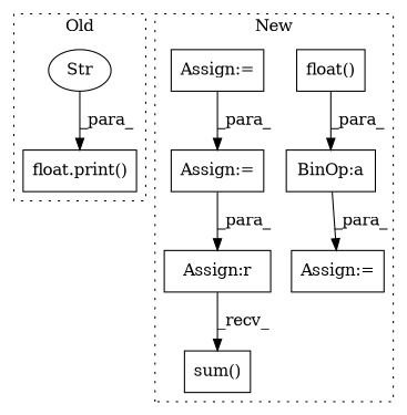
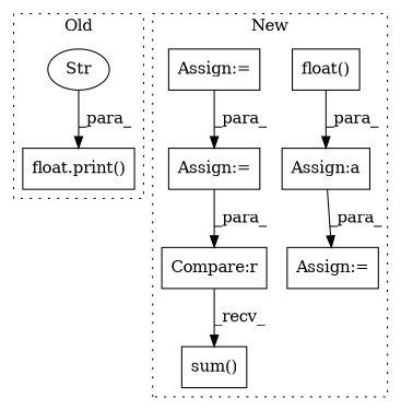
  digraph {
    node [a=75 l=3 s=1980 shape=box]
    n1 [l="6,1" label="float.print()" s="1896,1928"]
    n2 [a=66 l=14 label=Str s=1902 shape=ellipse]
    n3 [l=29 label="float()"]
    n4 [a=68 label="Assign:=" s=1891]
    n5 [a=68 label="Assign:=" s=1836]
    n6 [l=21 label="sum()"]
-   n7 [a=82 label="BinOp:a" s=1977]
-   n8 [a=40 l=15 label="Assign:r"]
+   n7 [a=82 label="Assign:a" s=1977]
+   n8 [a=40 l=15 label="Compare:r"]
    n9 [a=68 label="Assign:=" s=1945]
    subgraph cluster_1 {
      label=Old
      style=dotted
      n1
      n2
    }
    subgraph cluster_2 {
      label=New
      style=dotted
      n3
      n4
      n5
      n6
      n7
      n8
      n9
    }
    n2 -> n1 [label=_para_]
    n3 -> n7 [label=_para_]
    n4 -> n8 [label=_para_]
    n5 -> n4 [label=_para_]
    n7 -> n9 [label=_para_]
    n8 -> n6 [label=_recv_]
  }
